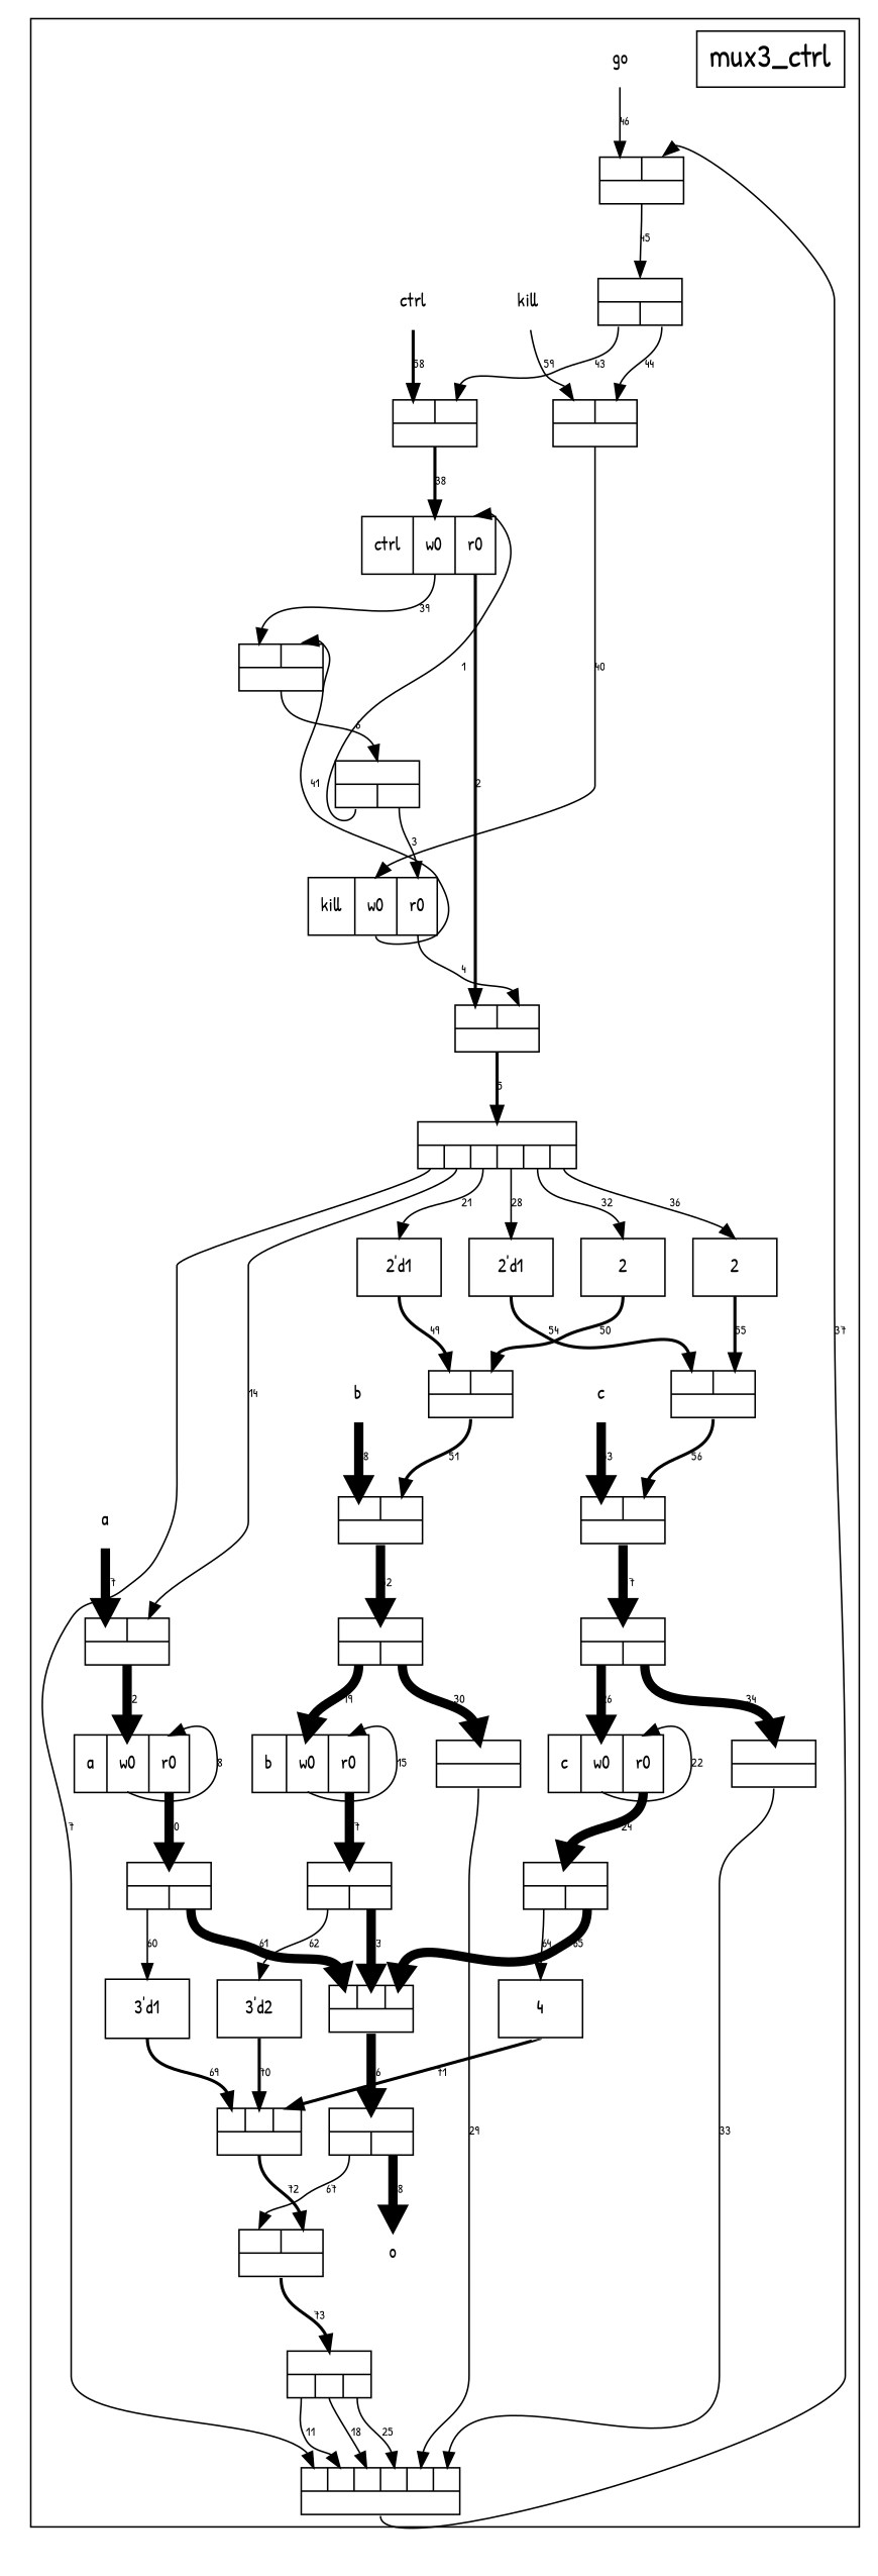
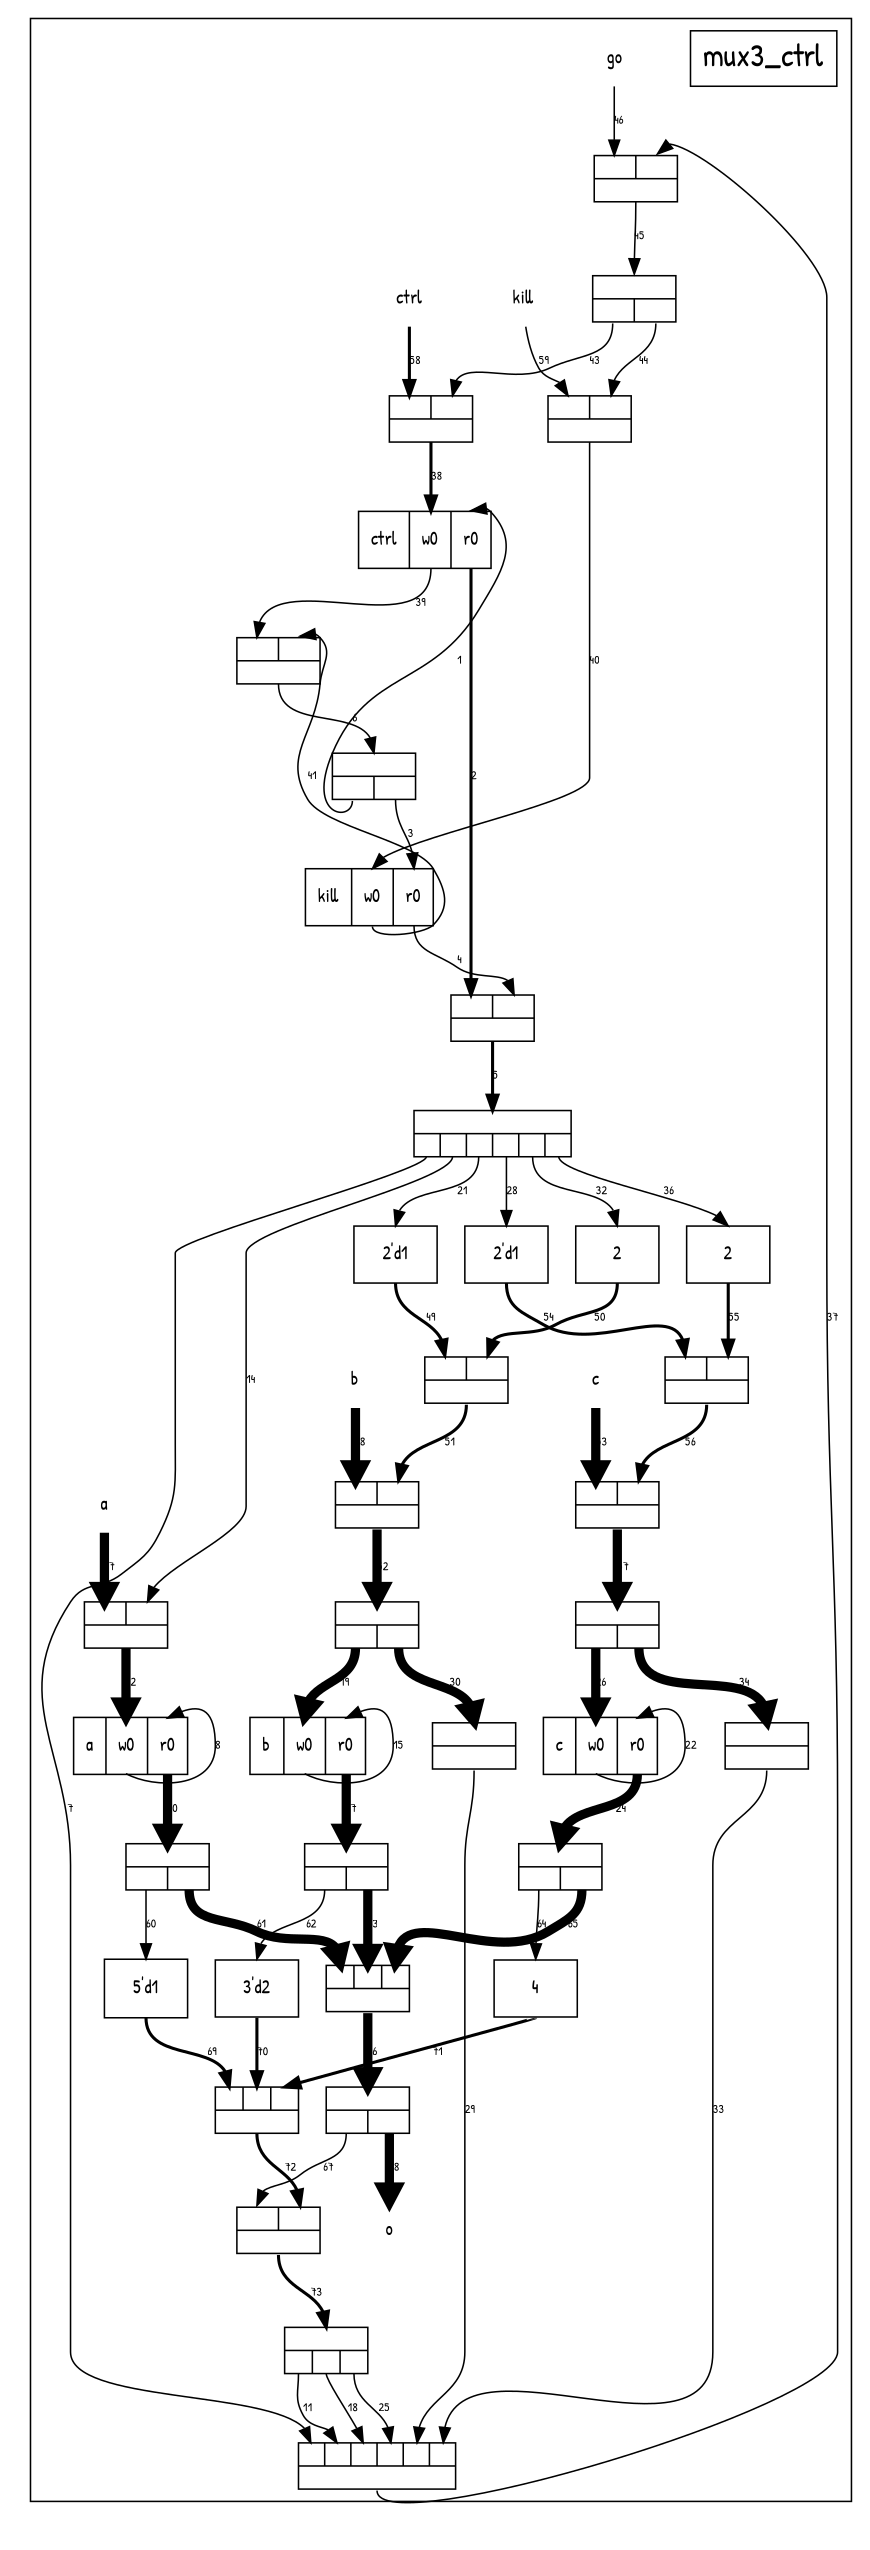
  digraph {
    fontname="Patrick Hand"
    node [fontname="Patrick Hand" fontsize=2 shape=record nojustify=true]
    edge [arrowhead=normal fontname="Patrick Hand" fontsize=8 headport="i0:n" labelfontname=Helvetica labelfontsize=8 penwidth=1 tailport="o:s" weight=1]
    n1 [fontsize=20 label=mux3_ctrl shape=box nojustify=""]
    n2 [fontsize=12 label=go portref=0 shape=none style=bold nojustify=""]
    n3 [compref=23 height=0.4 label="{{<i0>|<i1>}|{<o>}}"]
    n4 [fontsize=12 label=a portref=1 shape=none style=bold nojustify=""]
    n5 [compref=24 height=0.4 label="{{<i0>|<i1>}|{<o>}}"]
    n6 [fontsize=12 label=b portref=2 shape=none style=bold nojustify=""]
    n7 [compref=28 height=0.4 label="{{<i0>|<i1>}|{<o>}}"]
    n8 [fontsize=12 label=c portref=3 shape=none style=bold nojustify=""]
    n9 [compref=33 height=0.4 label="{{<i0>|<i1>}|{<o>}}"]
    n10 [fontsize=12 label=ctrl portref=4 shape=none style=bold nojustify=""]
    n11 [compref=35 height=0.4 label="{{<i0>|<i1>}|{<o>}}"]
    n12 [fontsize=12 label=kill portref=5 shape=none style=bold nojustify=""]
    n13 [compref=36 height=0.4 label="{{<i0>|<i1>}|{<o>}}"]
    n14 [fontsize=12 label=o portref=6 shape=none style=bold nojustify=""]
    n15 [compref=1 height=0.4 label="{{<i0>|<i1>}|{<o>}}"]
    n16 [compref=16 height=0.4 label="{{<i>}|{<o0>|<o1>|<o2>|<o3>|<o4>|<o5>}}"]
    n17 [compref=2 height=0.4 label="{{<i>}|{<o0>|<o1>}}"]
    n18 [compref=18 fontsize=12 label="ctrl|<w0>w0|<r0>r0" nojustify=""]
    n19 [compref=19 fontsize=12 label="kill|<w0>w0|<r0>r0" nojustify=""]
    n20 [compref=4 fontsize=12 label="a|<w0>w0|<r0>r0" nojustify=""]
    n21 [compref=37 height=0.4 label="{{<i>}|{<o0>|<o1>}}"]
    n22 [compref=7 fontsize=12 label="b|<w0>w0|<r0>r0" nojustify=""]
    n23 [compref=38 height=0.4 label="{{<i>}|{<o0>|<o1>}}"]
    n24 [compref=10 fontsize=12 label="c|<w0>w0|<r0>r0" nojustify=""]
    n25 [compref=39 height=0.4 label="{{<i>}|{<o0>|<o1>}}"]
    n26 [compref=12 height=0.4 label="{{<i>}|{<o0>}}"]
    n27 [compref=17 height=0.4 label="{{<i0>|<i1>|<i2>|<i3>|<i4>|<i5>}|{<o>}}"]
    n28 [compref=14 height=0.4 label="{{<i>}|{<o0>}}"]
    n29 [compref=25 fontsize=12 label="2'd1"]
    n30 [compref=26 fontsize=12 label=2]
    n31 [compref=30 fontsize=12 label="2'd1"]
    n32 [compref=31 fontsize=12 label=2]
    n33 [compref=20 height=0.4 label="{{<i0>|<i1>}|{<o>}}"]
    n34 [compref=21 height=0.4 label="{{<i>}|{<o0>|<o1>}}"]
    n35 [compref=27 height=0.4 label="{{<i0>|<i1>}|{<o>}}"]
    n36 [compref=29 height=0.4 label="{{<i>}|{<o0>|<o1>}}"]
    n37 [compref=32 height=0.4 label="{{<i0>|<i1>}|{<o>}}"]
    n38 [compref=34 height=0.4 label="{{<i>}|{<o0>|<o1>}}"]
    n39 [compref=40 height=0.4 label="{{<i0>|<i1>|<i2>}|{<o>}}"]
-   n40 [compref=42 fontsize=12 label="3'd1"]
+   n40 [compref=42 fontsize=12 label="5'd1"]
    n41 [compref=43 fontsize=12 label="3'd2"]
    n42 [compref=44 fontsize=12 label=4]
    n43 [compref=41 height=0.4 label="{{<i>}|{<o0>|<o1>}}"]
    n44 [compref=46 height=0.4 label="{{<i0>|<i1>}|{<o>}}"]
    n45 [compref=45 height=0.4 label="{{<i0>|<i1>|<i2>}|{<o>}}"]
    n46 [compref=47 height=0.4 label="{{<i>}|{<o0>|<o1>|<o2>}}"]
    subgraph cluster_1 {
      n1
      n2
      n3
      n4
      n5
      n6
      n7
      n8
      n9
      n10
      n11
      n12
      n13
      n14
      n15
      n16
      n17
      n18
      n19
      n20
      n21
      n22
      n23
      n24
      n25
      n26
      n27
      n28
      n29
      n30
      n31
      n32
      n33
      n34
      n35
      n36
      n37
      n38
      n39
      n40
      n41
      n42
      n43
      n44
      n45
      n46
    }
    n2 -> n3 [label=46 linkref=46]
    n3 -> n34 [headport="i:n" label=45 linkref=45]
    n4 -> n5 [label=47 linkref=47 penwidth=6 weight=6]
    n5 -> n20 [headport="w0:n" label=12 linkref=12 penwidth=6 weight=6]
    n6 -> n7 [label=48 linkref=48 penwidth=6 weight=6]
    n7 -> n36 [headport="i:n" label=52 linkref=52 penwidth=6 weight=6]
    n8 -> n9 [label=53 linkref=53 penwidth=6 weight=6]
    n9 -> n38 [headport="i:n" label=57 linkref=57 penwidth=6 weight=6]
    n10 -> n11 [label=58 linkref=58 penwidth=2 weight=2]
    n11 -> n18 [headport="w0:n" label=38 linkref=38 penwidth=2 weight=2]
    n12 -> n13 [label=59 linkref=59]
    n13 -> n19 [headport="w0:n" label=40 linkref=40]
    n15 -> n16 [headport="i:n" label=5 linkref=5 penwidth=2 weight=2]
    n16 -> n5 [headport="i1:n" label=14 linkref=14 tailport="o1:s"]
    n16 -> n27 [label=7 linkref=7 tailport="o0:s"]
    n16 -> n29 [headport=n label=21 linkref=21 tailport="o2:s"]
    n16 -> n30 [headport=n label=32 linkref=32 tailport="o4:s"]
    n16 -> n31 [headport=n label=28 linkref=28 tailport="o3:s"]
    n16 -> n32 [headport=n label=36 linkref=36 tailport="o5:s"]
    n17 -> n18 [headport="r0:n" label=1 linkref=1 tailport="o0:s"]
    n17 -> n19 [headport="r0:n" label=3 linkref=3 tailport="o1:s"]
    n18 -> n15 [label=2 linkref=2 penwidth=2 tailport="r0:s" weight=2]
    n18 -> n33 [label=39 linkref=39 tailport="w0:s"]
    n19 -> n15 [headport="i1:n" label=4 linkref=4 tailport="r0:s"]
    n19 -> n33 [headport="i1:n" label=41 linkref=41 tailport="w0:s"]
    n20 -> n20 [headport="r0:n" label=8 linkref=8 tailport="w0:s"]
    n20 -> n21 [headport="i:n" label=10 linkref=10 penwidth=6 tailport="r0:s" weight=6]
    n21 -> n39 [label=61 linkref=61 penwidth=6 tailport="o1:s" weight=6]
    n21 -> n40 [headport=n label=60 linkref=60 tailport="o0:s"]
    n22 -> n22 [headport="r0:n" label=15 linkref=15 tailport="w0:s"]
    n22 -> n23 [headport="i:n" label=17 linkref=17 penwidth=6 tailport="r0:s" weight=6]
    n23 -> n39 [headport="i1:n" label=63 linkref=63 penwidth=6 tailport="o1:s" weight=6]
    n23 -> n41 [headport=n label=62 linkref=62 tailport="o0:s"]
    n24 -> n24 [headport="r0:n" label=22 linkref=22 tailport="w0:s"]
    n24 -> n25 [headport="i:n" label=24 linkref=24 penwidth=6 tailport="r0:s" weight=6]
    n25 -> n39 [headport="i2:n" label=65 linkref=65 penwidth=6 tailport="o1:s" weight=6]
    n25 -> n42 [headport=n label=64 linkref=64 tailport="o0:s"]
    n26 -> n27 [headport="i4:n" label=29 linkref=29 tailport="o0:s"]
    n27 -> n3 [headport="i1:n" label=37 linkref=37]
    n28 -> n27 [headport="i5:n" label=33 linkref=33 tailport="o0:s"]
    n29 -> n35 [label=49 linkref=49 penwidth=2 tailport=s weight=2]
    n30 -> n35 [headport="i1:n" label=50 linkref=50 penwidth=2 tailport=s weight=2]
    n31 -> n37 [label=54 linkref=54 penwidth=2 tailport=s weight=2]
    n32 -> n37 [headport="i1:n" label=55 linkref=55 penwidth=2 tailport=s weight=2]
    n33 -> n17 [headport="i:n" label=6 linkref=6]
    n34 -> n11 [headport="i1:n" label=43 linkref=43 tailport="o0:s"]
    n34 -> n13 [headport="i1:n" label=44 linkref=44 tailport="o1:s"]
    n35 -> n7 [headport="i1:n" label=51 linkref=51 penwidth=2 weight=2]
    n36 -> n22 [headport="w0:n" label=19 linkref=19 penwidth=6 tailport="o0:s" weight=6]
    n36 -> n26 [headport="i:n" label=30 linkref=30 penwidth=6 tailport="o1:s" weight=6]
    n37 -> n9 [headport="i1:n" label=56 linkref=56 penwidth=2 weight=2]
    n38 -> n24 [headport="w0:n" label=26 linkref=26 penwidth=6 tailport="o0:s" weight=6]
    n38 -> n28 [headport="i:n" label=34 linkref=34 penwidth=6 tailport="o1:s" weight=6]
    n39 -> n43 [headport="i:n" label=66 linkref=66 penwidth=6 weight=6]
    n40 -> n45 [label=69 linkref=69 penwidth=2 tailport=s weight=2]
    n41 -> n45 [headport="i1:n" label=70 linkref=70 penwidth=2 tailport=s weight=2]
    n42 -> n45 [headport="i2:n" label=71 linkref=71 penwidth=2 tailport=s weight=2]
    n43 -> n14 [label=68 linkref=68 penwidth=6 tailport="o1:s" weight=6]
    n43 -> n44 [label=67 linkref=67 tailport="o0:s"]
    n44 -> n46 [headport="i:n" label=73 linkref=73 penwidth=2 weight=2]
    n45 -> n44 [headport="i1:n" label=72 linkref=72 penwidth=2 weight=2]
    n46 -> n27 [headport="i1:n" label=11 linkref=11 tailport="o0:s"]
    n46 -> n27 [headport="i2:n" label=18 linkref=18 tailport="o1:s"]
    n46 -> n27 [headport="i3:n" label=25 linkref=25 tailport="o2:s"]
  }
